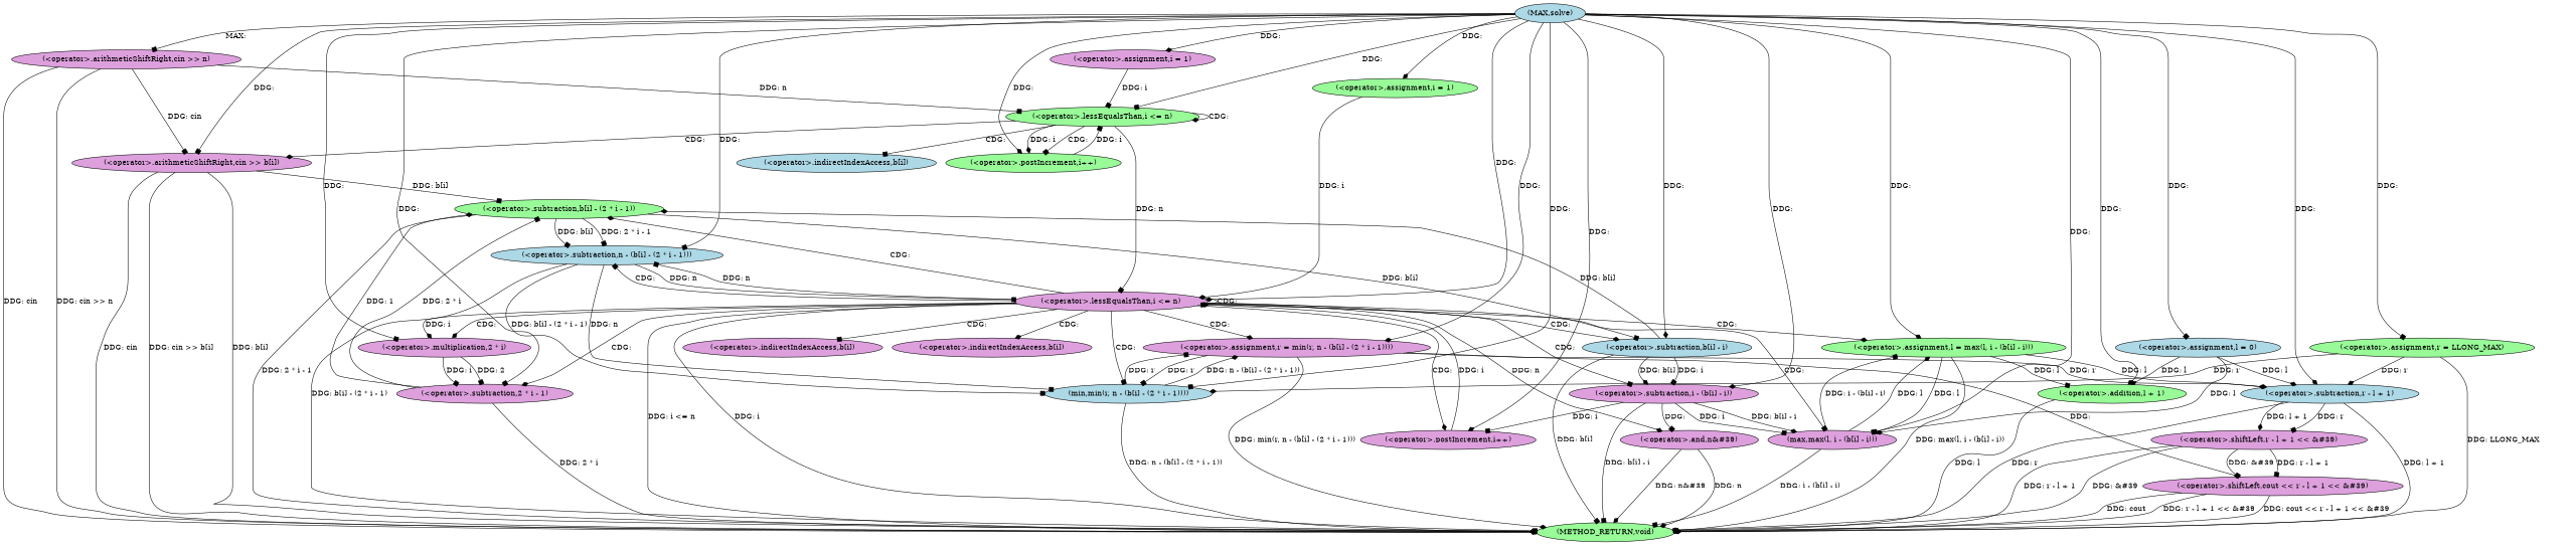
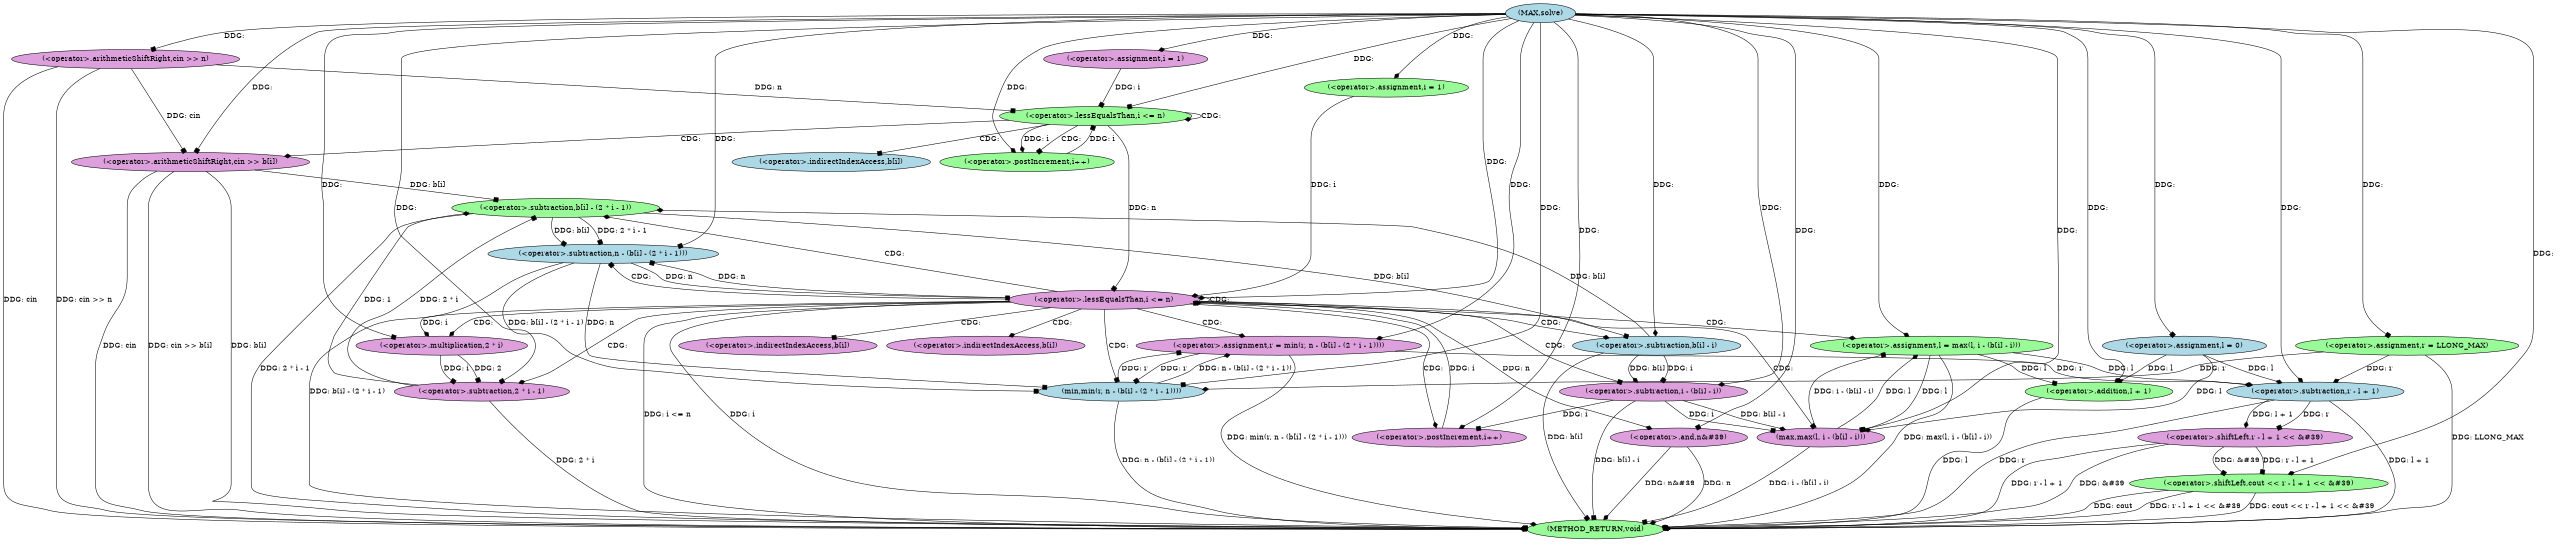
  digraph {
    node [fillcolor=plum style=filled]
    edge [arrowhead=box]
    n1 [fillcolor=lightblue label="(MAX,solve)"]
    n2 [label="(<operator>.arithmeticShiftRight,cin >> n)"]
    n3 [fillcolor=palegreen label="(<operator>.assignment,r = LLONG_MAX)"]
    n4 [fillcolor=lightblue label="(<operator>.assignment,l = 0)"]
-   n5 [label="(<operator>.shiftLeft,cout << r - l + 1 << &#39)"]
+   n5 [fillcolor=palegreen label="(<operator>.shiftLeft,cout << r - l + 1 << &#39)"]
    n6 [label="(<operator>.and,n&#39)"]
    n7 [label="(<operator>.assignment,i = 1)"]
    n8 [fillcolor=palegreen label="(<operator>.lessEqualsThan,i <= n)"]
    n9 [fillcolor=palegreen label="(<operator>.postIncrement,i++)"]
    n10 [label="(<operator>.arithmeticShiftRight,cin >> b[i])"]
    n11 [fillcolor=palegreen label="(<operator>.assignment,i = 1)"]
    n12 [label="(<operator>.lessEqualsThan,i <= n)"]
    n13 [label="(<operator>.postIncrement,i++)"]
    n14 [label="(<operator>.assignment,r = min(r, n - (b[i] - (2 * i - 1))))"]
    n15 [fillcolor=palegreen label="(<operator>.assignment,l = max(l, i - (b[i] - i)))"]
    n16 [fillcolor=lightblue label="(<operator>.subtraction,r - l + 1)"]
    n17 [fillcolor=lightblue label="(min,min(r, n - (b[i] - (2 * i - 1))))"]
    n18 [label="(max,max(l, i - (b[i] - i)))"]
    n19 [fillcolor=palegreen label="(<operator>.addition,l + 1)"]
    n20 [fillcolor=lightblue label="(<operator>.subtraction,n - (b[i] - (2 * i - 1)))"]
    n21 [label="(<operator>.subtraction,i - (b[i] - i))"]
    n22 [fillcolor=lightblue label="(<operator>.subtraction,b[i] - i)"]
    n23 [label="(<operator>.subtraction,2 * i - 1)"]
    n24 [label="(<operator>.multiplication,2 * i)"]
    n25 [fillcolor=palegreen label="(METHOD_RETURN,void)"]
    n26 [fillcolor=lightblue label="(<operator>.indirectIndexAccess,b[i])"]
    n27 [fillcolor=palegreen label="(<operator>.subtraction,b[i] - (2 * i - 1))"]
    n28 [label="(<operator>.indirectIndexAccess,b[i])"]
    n29 [label="(<operator>.indirectIndexAccess,b[i])"]
    n30 [label="(<operator>.shiftLeft,r - l + 1 << &#39)"]
-   n1 -> n2 [label="MAX: "]
+   n1 -> n2 [label="DDG: "]
    n1 -> n3 [label="DDG: "]
    n1 -> n4 [label="DDG: "]
-   n14 -> n5 [arrowhead=diamond label="DDG: "]
-   n21 -> n6 [label="DDG: "]
+   n1 -> n5 [arrowhead=diamond label="DDG: "]
+   n1 -> n6 [label="DDG: "]
    n1 -> n7 [arrowhead=diamond label="DDG: "]
    n1 -> n8 [label="DDG: "]
    n1 -> n9 [arrowhead=diamond label="DDG: "]
    n1 -> n10 [label="DDG: "]
    n1 -> n11 [arrowhead=diamond label="DDG: "]
    n1 -> n12 [arrowhead=diamond label="DDG: "]
    n1 -> n13 [arrowhead=diamond label="DDG: "]
    n1 -> n14 [arrowhead=diamond label="DDG: "]
    n1 -> n15 [arrowhead=diamond label="DDG: "]
    n1 -> n16 [arrowhead=diamond label="DDG: "]
    n1 -> n17 [label="DDG: "]
    n1 -> n18 [label="DDG: "]
    n1 -> n19 [arrowhead=diamond label="DDG: "]
    n1 -> n20 [label="DDG: "]
    n1 -> n21 [arrowhead=diamond label="DDG: "]
    n1 -> n22 [arrowhead=diamond label="DDG: "]
    n1 -> n23 [label="DDG: "]
    n1 -> n24 [label="DDG: "]
    n2 -> n8 [label="DDG: n"]
    n2 -> n10 [label="DDG: cin"]
    n2 -> n25 [arrowhead=diamond label="DDG: cin"]
    n2 -> n25 [label="DDG: cin >> n"]
    n3 -> n16 [arrowhead=diamond label="DDG: r"]
    n3 -> n17 [arrowhead=diamond label="DDG: r"]
    n3 -> n25 [arrowhead=diamond label="DDG: LLONG_MAX"]
    n4 -> n16 [arrowhead=diamond label="DDG: l"]
    n4 -> n18 [arrowhead=diamond label="DDG: l"]
    n4 -> n19 [arrowhead=diamond label="DDG: l"]
    n5 -> n25 [label="DDG: r - l + 1 << &#39"]
    n5 -> n25 [arrowhead=diamond label="DDG: cout << r - l + 1 << &#39"]
    n5 -> n25 [arrowhead=diamond label="DDG: cout"]
    n6 -> n25 [arrowhead=diamond label="DDG: n"]
    n6 -> n25 [arrowhead=diamond label="DDG: n&#39"]
    n7 -> n8 [label="DDG: i"]
    n8 -> n8 [arrowhead=diamond label="CDG: "]
    n8 -> n9 [arrowhead=diamond label="DDG: i"]
    n8 -> n9 [label="CDG: "]
    n8 -> n10 [arrowhead=diamond label="CDG: "]
    n8 -> n12 [label="DDG: n"]
    n8 -> n26 [label="CDG: "]
    n9 -> n8 [label="DDG: i"]
    n10 -> n25 [label="DDG: cin"]
    n10 -> n25 [label="DDG: b[i]"]
    n10 -> n25 [arrowhead=diamond label="DDG: cin >> b[i]"]
    n10 -> n27 [label="DDG: b[i]"]
    n11 -> n12 [arrowhead=diamond label="DDG: i"]
    n12 -> n6 [arrowhead=diamond label="DDG: n"]
    n12 -> n12 [label="CDG: "]
    n12 -> n13 [arrowhead=diamond label="CDG: "]
    n12 -> n14 [arrowhead=diamond label="CDG: "]
    n12 -> n15 [arrowhead=diamond label="CDG: "]
    n12 -> n17 [label="CDG: "]
    n12 -> n18 [label="CDG: "]
    n12 -> n20 [label="DDG: n"]
    n12 -> n20 [label="CDG: "]
    n12 -> n21 [label="CDG: "]
    n12 -> n22 [arrowhead=diamond label="CDG: "]
    n12 -> n23 [arrowhead=diamond label="CDG: "]
    n12 -> n24 [arrowhead=diamond label="DDG: i"]
    n12 -> n24 [arrowhead=diamond label="CDG: "]
    n12 -> n25 [label="DDG: i"]
    n12 -> n25 [arrowhead=diamond label="DDG: i <= n"]
    n12 -> n27 [arrowhead=diamond label="CDG: "]
    n12 -> n28 [label="CDG: "]
    n12 -> n29 [arrowhead=diamond label="CDG: "]
    n13 -> n12 [arrowhead=diamond label="DDG: i"]
    n14 -> n16 [arrowhead=diamond label="DDG: r"]
    n14 -> n17 [label="DDG: r"]
    n14 -> n25 [arrowhead=diamond label="DDG: min(r, n - (b[i] - (2 * i - 1)))"]
    n15 -> n16 [arrowhead=diamond label="DDG: l"]
    n15 -> n18 [label="DDG: l"]
    n15 -> n19 [label="DDG: l"]
    n15 -> n25 [label="DDG: max(l, i - (b[i] - i))"]
    n16 -> n25 [arrowhead=diamond label="DDG: r"]
    n16 -> n25 [arrowhead=diamond label="DDG: l + 1"]
    n16 -> n30 [label="DDG: r"]
    n16 -> n30 [arrowhead=diamond label="DDG: l + 1"]
    n17 -> n14 [arrowhead=diamond label="DDG: n - (b[i] - (2 * i - 1))"]
    n17 -> n14 [label="DDG: r"]
    n17 -> n25 [arrowhead=diamond label="DDG: n - (b[i] - (2 * i - 1))"]
    n18 -> n15 [label="DDG: i - (b[i] - i)"]
    n18 -> n15 [arrowhead=diamond label="DDG: l"]
    n18 -> n25 [label="DDG: i - (b[i] - i)"]
    n19 -> n25 [label="DDG: l"]
    n20 -> n12 [label="DDG: n"]
    n20 -> n17 [label="DDG: b[i] - (2 * i - 1)"]
    n20 -> n17 [label="DDG: n"]
    n20 -> n25 [label="DDG: b[i] - (2 * i - 1)"]
    n21 -> n13 [label="DDG: i"]
    n21 -> n18 [arrowhead=diamond label="DDG: b[i] - i"]
    n21 -> n18 [label="DDG: i"]
    n21 -> n25 [label="DDG: b[i] - i"]
    n22 -> n21 [label="DDG: i"]
    n22 -> n21 [arrowhead=diamond label="DDG: b[i]"]
    n22 -> n25 [label="DDG: b[i]"]
    n22 -> n27 [arrowhead=diamond label="DDG: b[i]"]
    n23 -> n25 [arrowhead=diamond label="DDG: 2 * i"]
    n23 -> n27 [arrowhead=diamond label="DDG: 1"]
    n23 -> n27 [label="DDG: 2 * i"]
    n24 -> n23 [label="DDG: i"]
    n24 -> n23 [label="DDG: 2"]
    n27 -> n20 [label="DDG: 2 * i - 1"]
    n27 -> n20 [label="DDG: b[i]"]
    n27 -> n22 [label="DDG: b[i]"]
    n27 -> n25 [arrowhead=diamond label="DDG: 2 * i - 1"]
    n30 -> n5 [label="DDG: r - l + 1"]
    n30 -> n5 [label="DDG: &#39"]
    n30 -> n25 [arrowhead=diamond label="DDG: r - l + 1"]
    n30 -> n25 [label="DDG: &#39"]
  }
